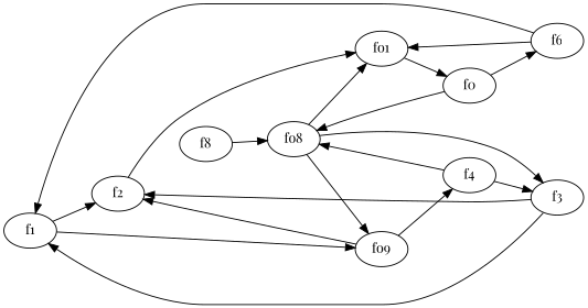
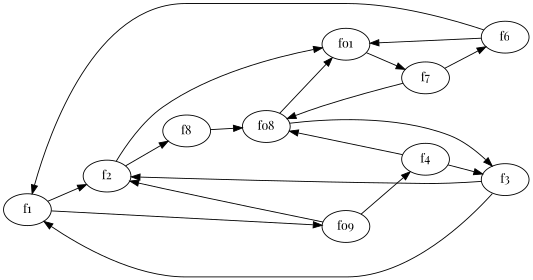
  strict digraph {
    fontname="Playfair Display"
    rankdir=LR
    node [fontname="Playfair Display"]
    edge [fontname="Playfair Display" weight=2]
    f1
    f2
    n3 [label=fo9]
    f8
    fo1
    f4
    n7 [label=fo8]
-   f7 [label=f0]
+   f7
    f3
    f6
    f1 -> f2
    f1 -> n3
+   f2 -> f8
    f2 -> fo1
    n3 -> f2
    n3 -> f4
    f8 -> n7
    fo1 -> f7
    f4 -> n7
    f4 -> f3
-   n7 -> n3
    n7 -> fo1
    n7 -> f3
    f7 -> n7
    f7 -> f6
    f3 -> f1
    f3 -> f2
    f6 -> f1
    f6 -> fo1
  }
